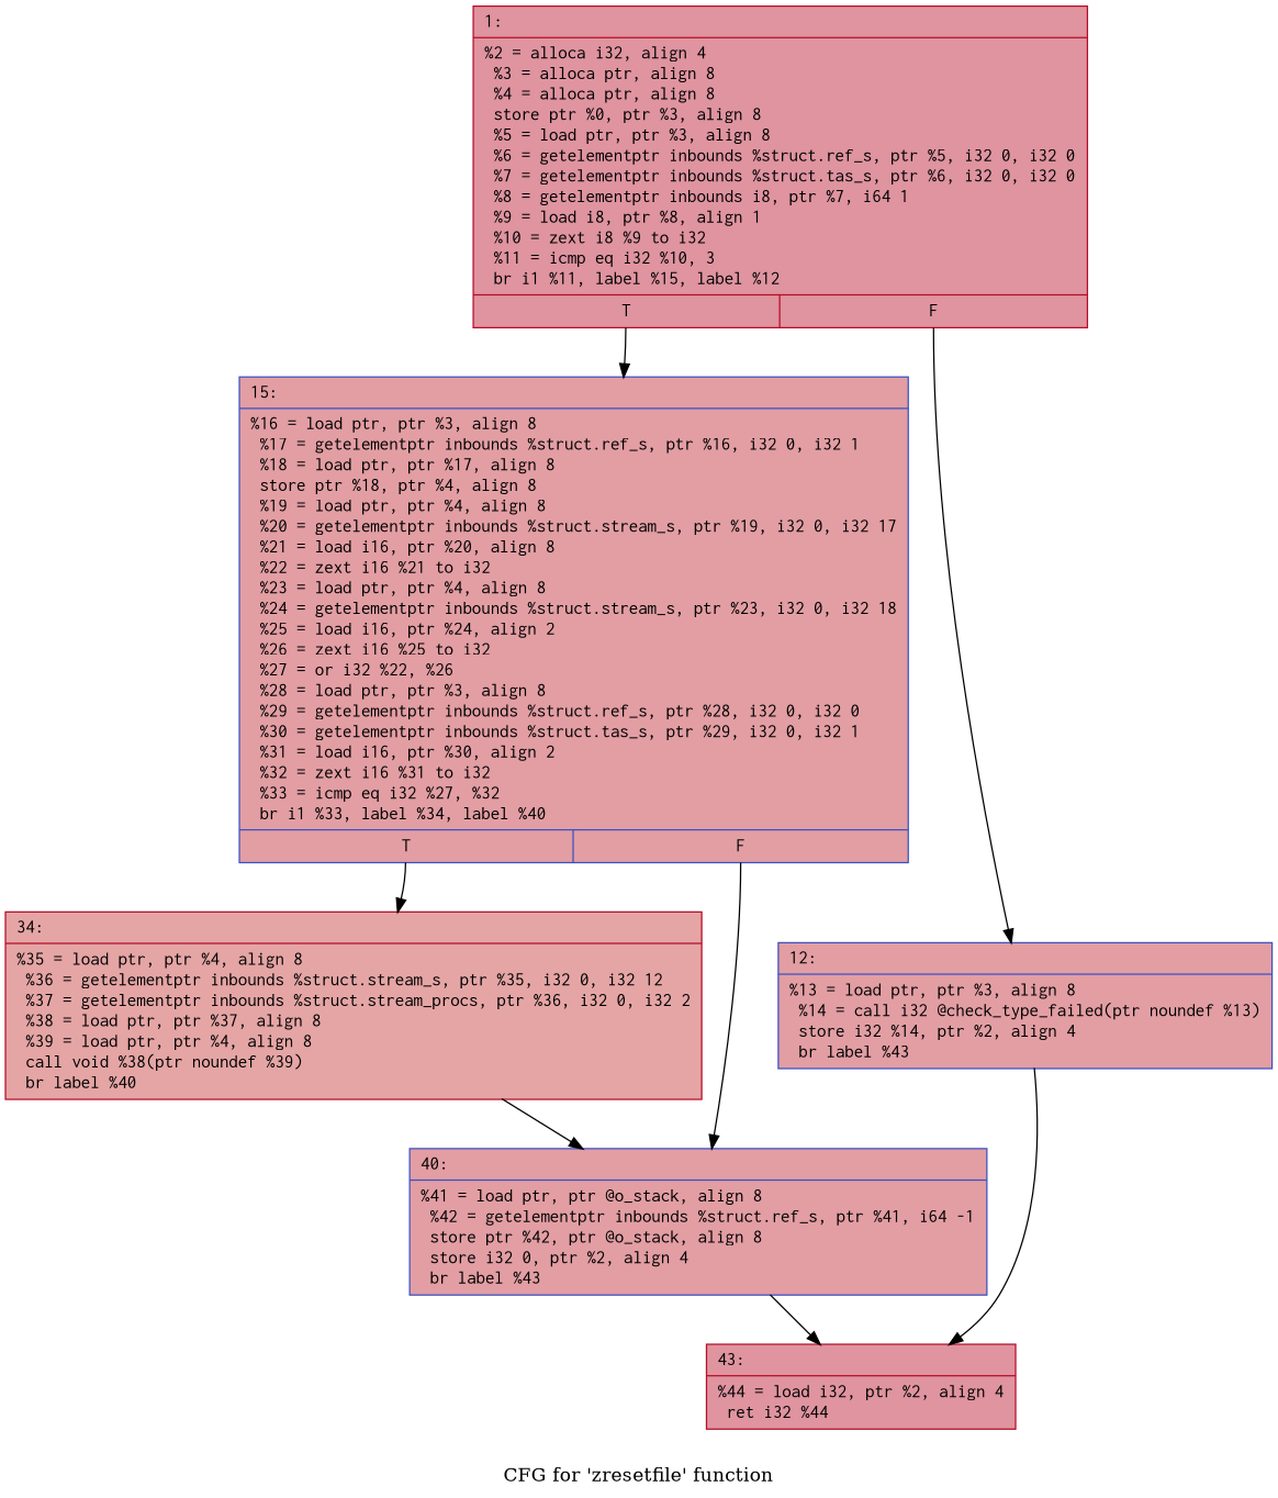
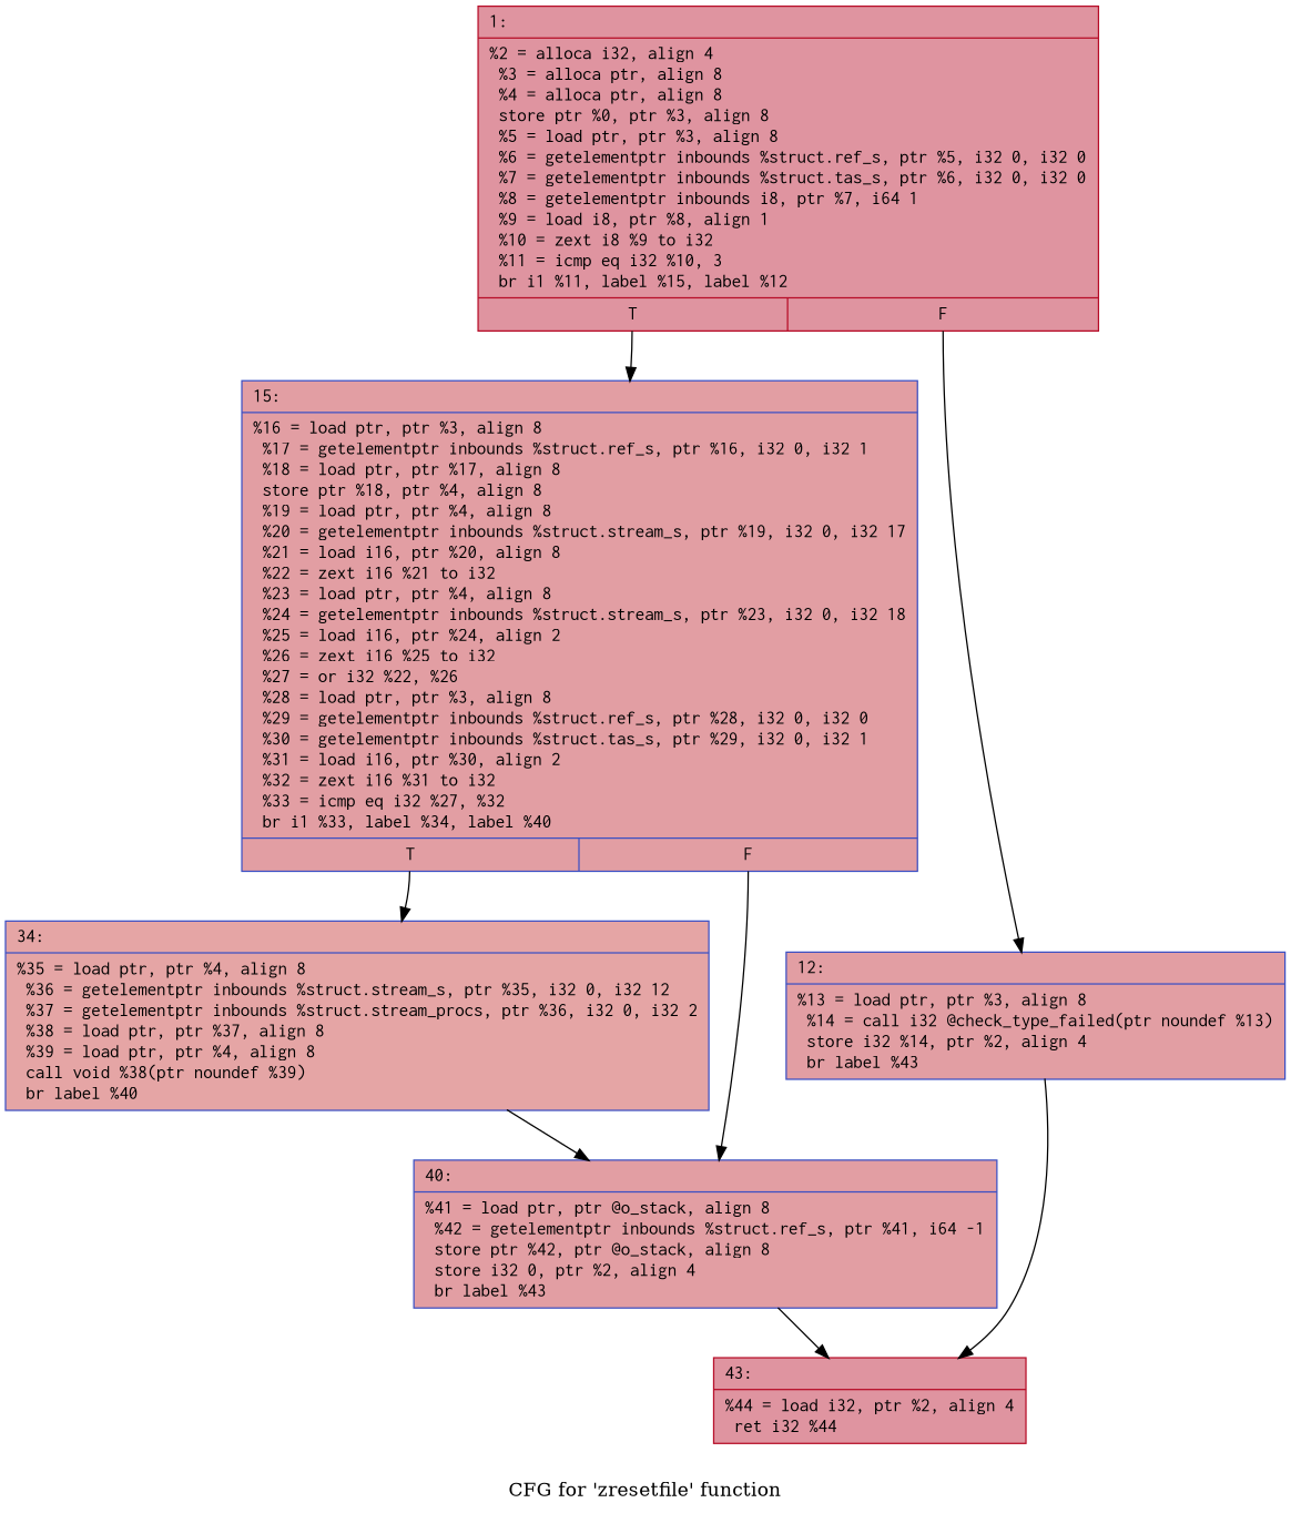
  digraph {
    label="CFG for 'zresetfile' function"
    node [color="#3d50c3ff" fillcolor="#be242e70" fontname=Courier shape=record style=filled]
    n1 [color="#b70d28ff" fillcolor="#b70d2870" label="{1:\l|  %2 = alloca i32, align 4\l  %3 = alloca ptr, align 8\l  %4 = alloca ptr, align 8\l  store ptr %0, ptr %3, align 8\l  %5 = load ptr, ptr %3, align 8\l  %6 = getelementptr inbounds %struct.ref_s, ptr %5, i32 0, i32 0\l  %7 = getelementptr inbounds %struct.tas_s, ptr %6, i32 0, i32 0\l  %8 = getelementptr inbounds i8, ptr %7, i64 1\l  %9 = load i8, ptr %8, align 1\l  %10 = zext i8 %9 to i32\l  %11 = icmp eq i32 %10, 3\l  br i1 %11, label %15, label %12\l|{<s0>T|<s1>F}}"]
    n2 [label="{15:\l|  %16 = load ptr, ptr %3, align 8\l  %17 = getelementptr inbounds %struct.ref_s, ptr %16, i32 0, i32 1\l  %18 = load ptr, ptr %17, align 8\l  store ptr %18, ptr %4, align 8\l  %19 = load ptr, ptr %4, align 8\l  %20 = getelementptr inbounds %struct.stream_s, ptr %19, i32 0, i32 17\l  %21 = load i16, ptr %20, align 8\l  %22 = zext i16 %21 to i32\l  %23 = load ptr, ptr %4, align 8\l  %24 = getelementptr inbounds %struct.stream_s, ptr %23, i32 0, i32 18\l  %25 = load i16, ptr %24, align 2\l  %26 = zext i16 %25 to i32\l  %27 = or i32 %22, %26\l  %28 = load ptr, ptr %3, align 8\l  %29 = getelementptr inbounds %struct.ref_s, ptr %28, i32 0, i32 0\l  %30 = getelementptr inbounds %struct.tas_s, ptr %29, i32 0, i32 1\l  %31 = load i16, ptr %30, align 2\l  %32 = zext i16 %31 to i32\l  %33 = icmp eq i32 %27, %32\l  br i1 %33, label %34, label %40\l|{<s0>T|<s1>F}}"]
    n3 [label="{12:\l|  %13 = load ptr, ptr %3, align 8\l  %14 = call i32 @check_type_failed(ptr noundef %13)\l  store i32 %14, ptr %2, align 4\l  br label %43\l}"]
-   n4 [color="#b70d28ff" fillcolor="#c5333470" label="{34:\l|  %35 = load ptr, ptr %4, align 8\l  %36 = getelementptr inbounds %struct.stream_s, ptr %35, i32 0, i32 12\l  %37 = getelementptr inbounds %struct.stream_procs, ptr %36, i32 0, i32 2\l  %38 = load ptr, ptr %37, align 8\l  %39 = load ptr, ptr %4, align 8\l  call void %38(ptr noundef %39)\l  br label %40\l}"]
+   n4 [fillcolor="#c5333470" label="{34:\l|  %35 = load ptr, ptr %4, align 8\l  %36 = getelementptr inbounds %struct.stream_s, ptr %35, i32 0, i32 12\l  %37 = getelementptr inbounds %struct.stream_procs, ptr %36, i32 0, i32 2\l  %38 = load ptr, ptr %37, align 8\l  %39 = load ptr, ptr %4, align 8\l  call void %38(ptr noundef %39)\l  br label %40\l}"]
    n5 [label="{40:\l|  %41 = load ptr, ptr @o_stack, align 8\l  %42 = getelementptr inbounds %struct.ref_s, ptr %41, i64 -1\l  store ptr %42, ptr @o_stack, align 8\l  store i32 0, ptr %2, align 4\l  br label %43\l}"]
    n6 [color="#b70d28ff" fillcolor="#b70d2870" label="{43:\l|  %44 = load i32, ptr %2, align 4\l  ret i32 %44\l}"]
    n1 -> n2 [tailport=s0]
    n1 -> n3 [tailport=s1]
    n2 -> n4 [tailport=s0]
    n2 -> n5 [tailport=s1]
    n3 -> n6
    n4 -> n5
    n5 -> n6
  }
